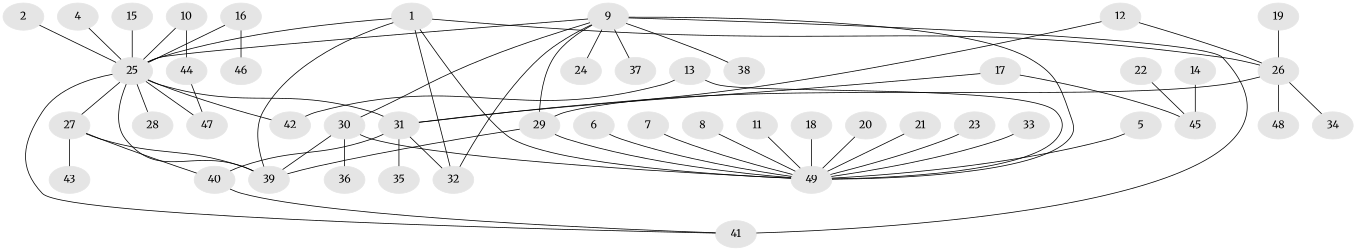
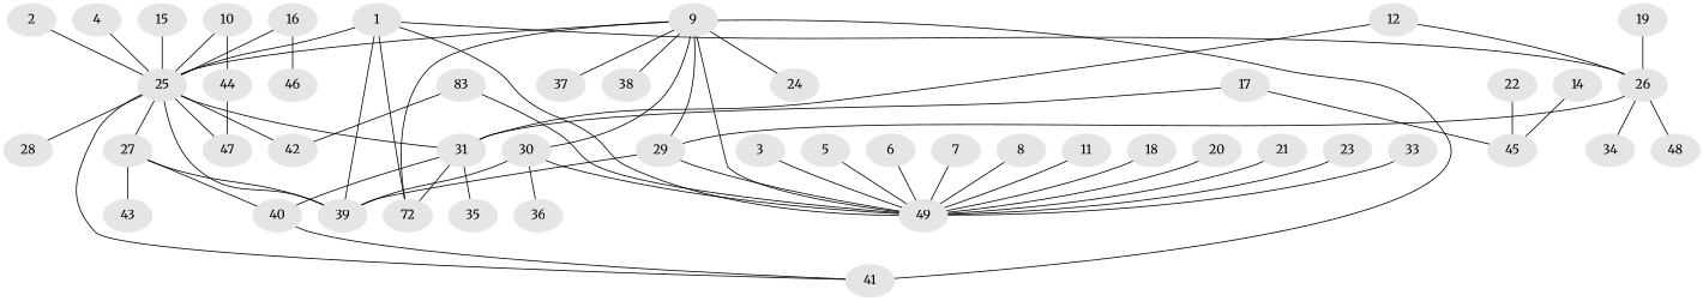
  graph {
    fontname=Merriweather
    node [color=gray90 fontname=Merriweather style=filled]
    edge [fontname=Merriweather weight=1.0]
    1
    25
    26
-   32
+   32 [label=72]
    39
    49
    27
    41
    47
    31
    28
    42
    29
    34
    48
    2
+   3
    4
    5
    6
    7
    8
    9
    24
    37
    38
    30
    40
    43
    10
    44
    11
    12
    35
-   13
+   13 [label=83]
    14
    45
    15
    16
    46
    17
    18
    19
    20
    21
    22
    23
    36
    33
    1 -- 25
    1 -- 26
    1 -- 32
    1 -- 39
    1 -- 49
    25 -- 39
    25 -- 27 [weight=2.0]
    25 -- 41
    25 -- 47
    25 -- 31
    25 -- 28
    25 -- 42
    26 -- 29
    26 -- 34
    26 -- 48
    27 -- 39
    27 -- 40
    27 -- 43
    31 -- 32
    31 -- 40
    31 -- 35
    29 -- 39
    29 -- 49
    2 -- 25
+   3 -- 49
    4 -- 25
    5 -- 49
    6 -- 49
    7 -- 49
    8 -- 49
    9 -- 25
    9 -- 32
    9 -- 49
    9 -- 41 [weight=2.0]
    9 -- 29
    9 -- 24
    9 -- 37
    9 -- 38
    9 -- 30
    30 -- 39
    30 -- 49
    30 -- 36
    40 -- 41
    10 -- 25
    10 -- 44
    44 -- 47
    11 -- 49
    12 -- 26
    12 -- 31
    13 -- 49
    13 -- 42
    14 -- 45
    15 -- 25
    16 -- 25
    16 -- 46
    17 -- 31
    17 -- 45
    18 -- 49
    19 -- 26
    20 -- 49
    21 -- 49
    22 -- 45
    23 -- 49
    33 -- 49
  }
